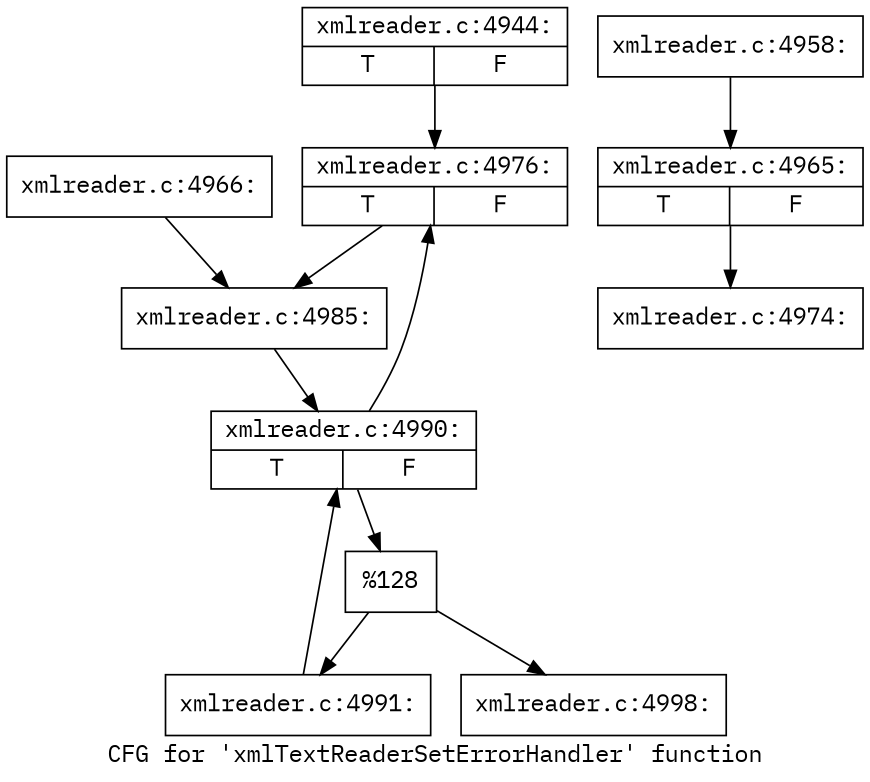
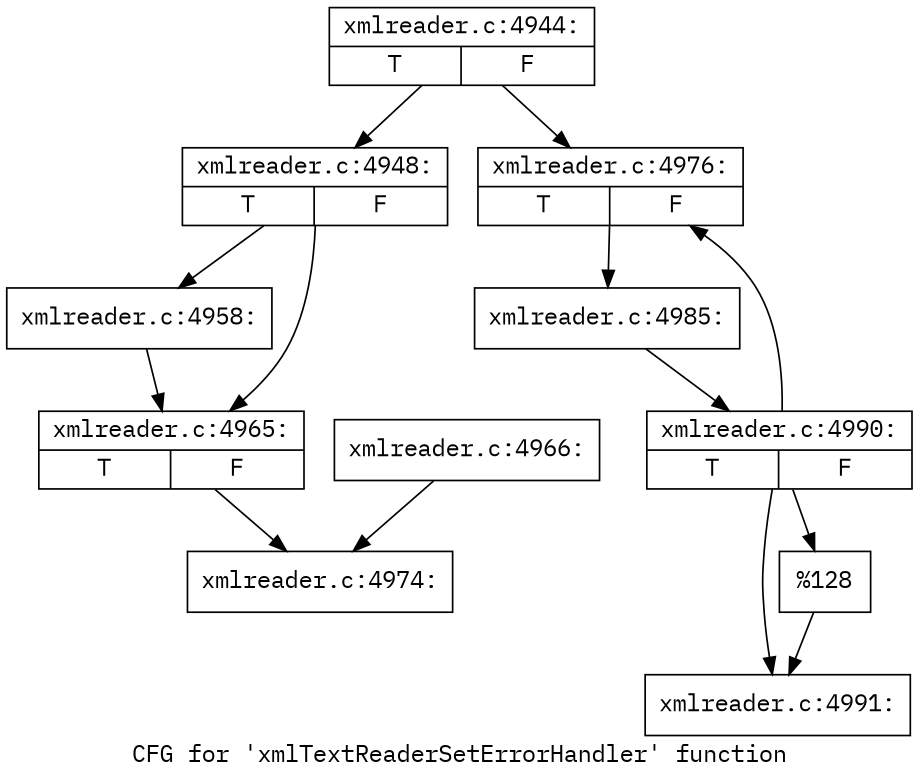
  digraph {
    fontname="IBM Plex Mono"
    label="CFG for 'xmlTextReaderSetErrorHandler' function"
    node [fontname="IBM Plex Mono" shape=record]
    edge [fontname="IBM Plex Mono"]
    n1 [label="{xmlreader.c:4944:|{<s0>T|<s1>F}}"]
+   n2 [label="{xmlreader.c:4948:|{<s0>T|<s1>F}}"]
    n3 [label="{xmlreader.c:4976:|{<s0>T|<s1>F}}"]
    n4 [label="{xmlreader.c:4958:}"]
    n5 [label="{xmlreader.c:4965:|{<s0>T|<s1>F}}"]
    n6 [label="{xmlreader.c:4985:}"]
    n7 [label="{xmlreader.c:4974:}"]
    n8 [label="{xmlreader.c:4990:|{<s0>T|<s1>F}}"]
    n9 [label="{xmlreader.c:4991:}"]
    n10 [label="{%128}"]
    n11 [label="{xmlreader.c:4966:}"]
-   n12 [label="{xmlreader.c:4998:}"]
+   n1 -> n2
    n1 -> n3
+   n2 -> n4
+   n2 -> n5
    n3 -> n6
    n4 -> n5
    n5 -> n7
    n6 -> n8
    n8 -> n3
-   n9 -> n8
+   n8 -> n9
    n8 -> n10
    n10 -> n9
-   n10 -> n12
-   n11 -> n6
+   n11 -> n7
  }
